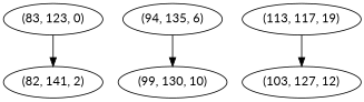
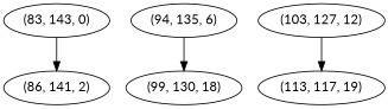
  digraph {
    fontname=Lato
    node [fontname=Lato]
    edge [fontname=Lato]
-   "(83, 143, 0)" [label="(83, 123, 0)"]
-   "(86, 141, 2)" [label="(82, 141, 2)"]
+   "(83, 143, 0)"
+   "(86, 141, 2)"
    n3 [label="(94, 135, 6)"]
-   "(99, 130, 10)"
+   "(99, 130, 10)" [label="(99, 130, 18)"]
    "(103, 127, 12)"
    "(113, 117, 19)"
    "(83, 143, 0)" -> "(86, 141, 2)"
    n3 -> "(99, 130, 10)"
-   "(113, 117, 19)" -> "(103, 127, 12)"
+   "(103, 127, 12)" -> "(113, 117, 19)"
  }
